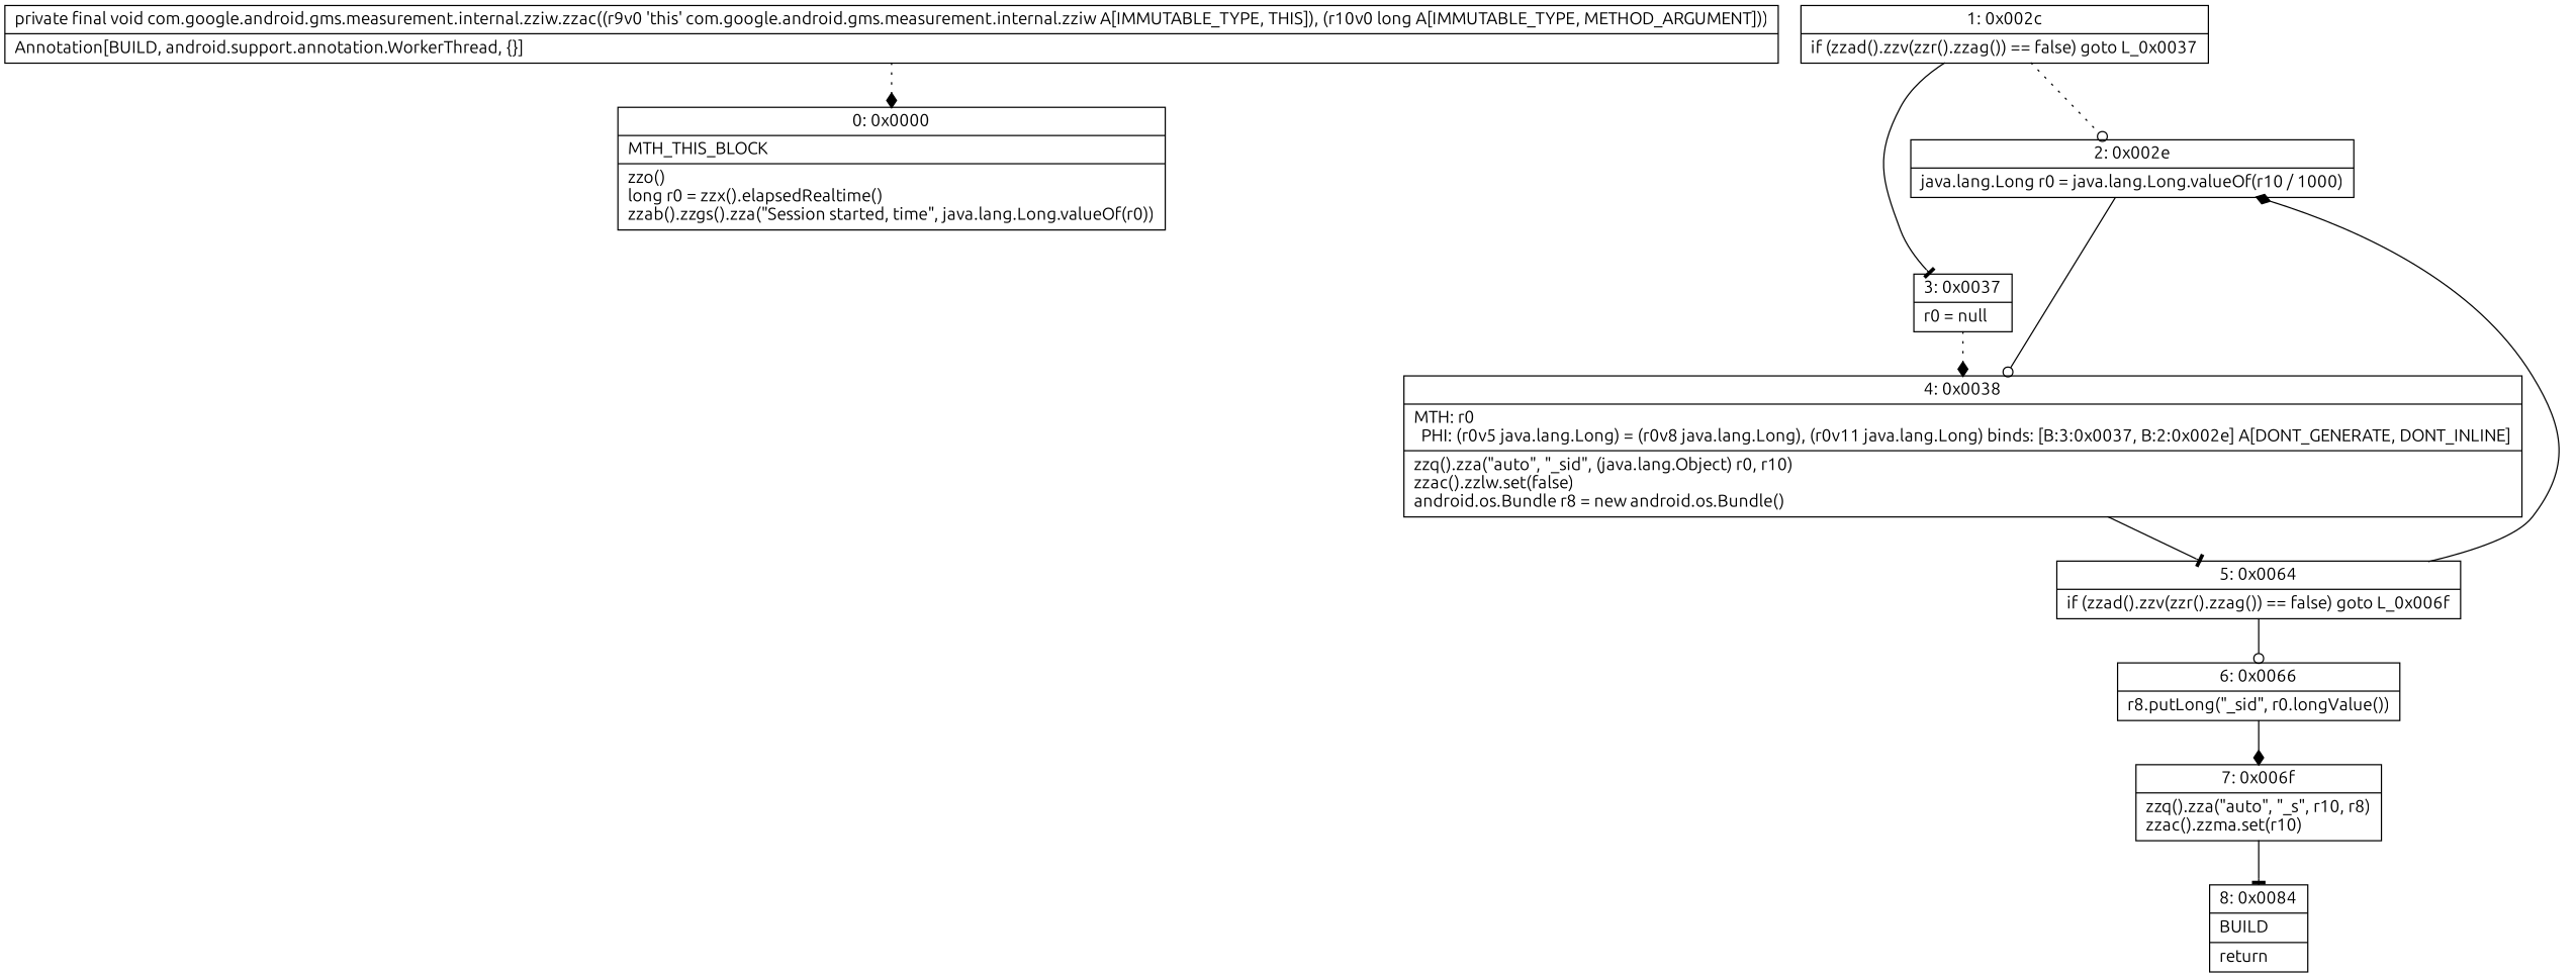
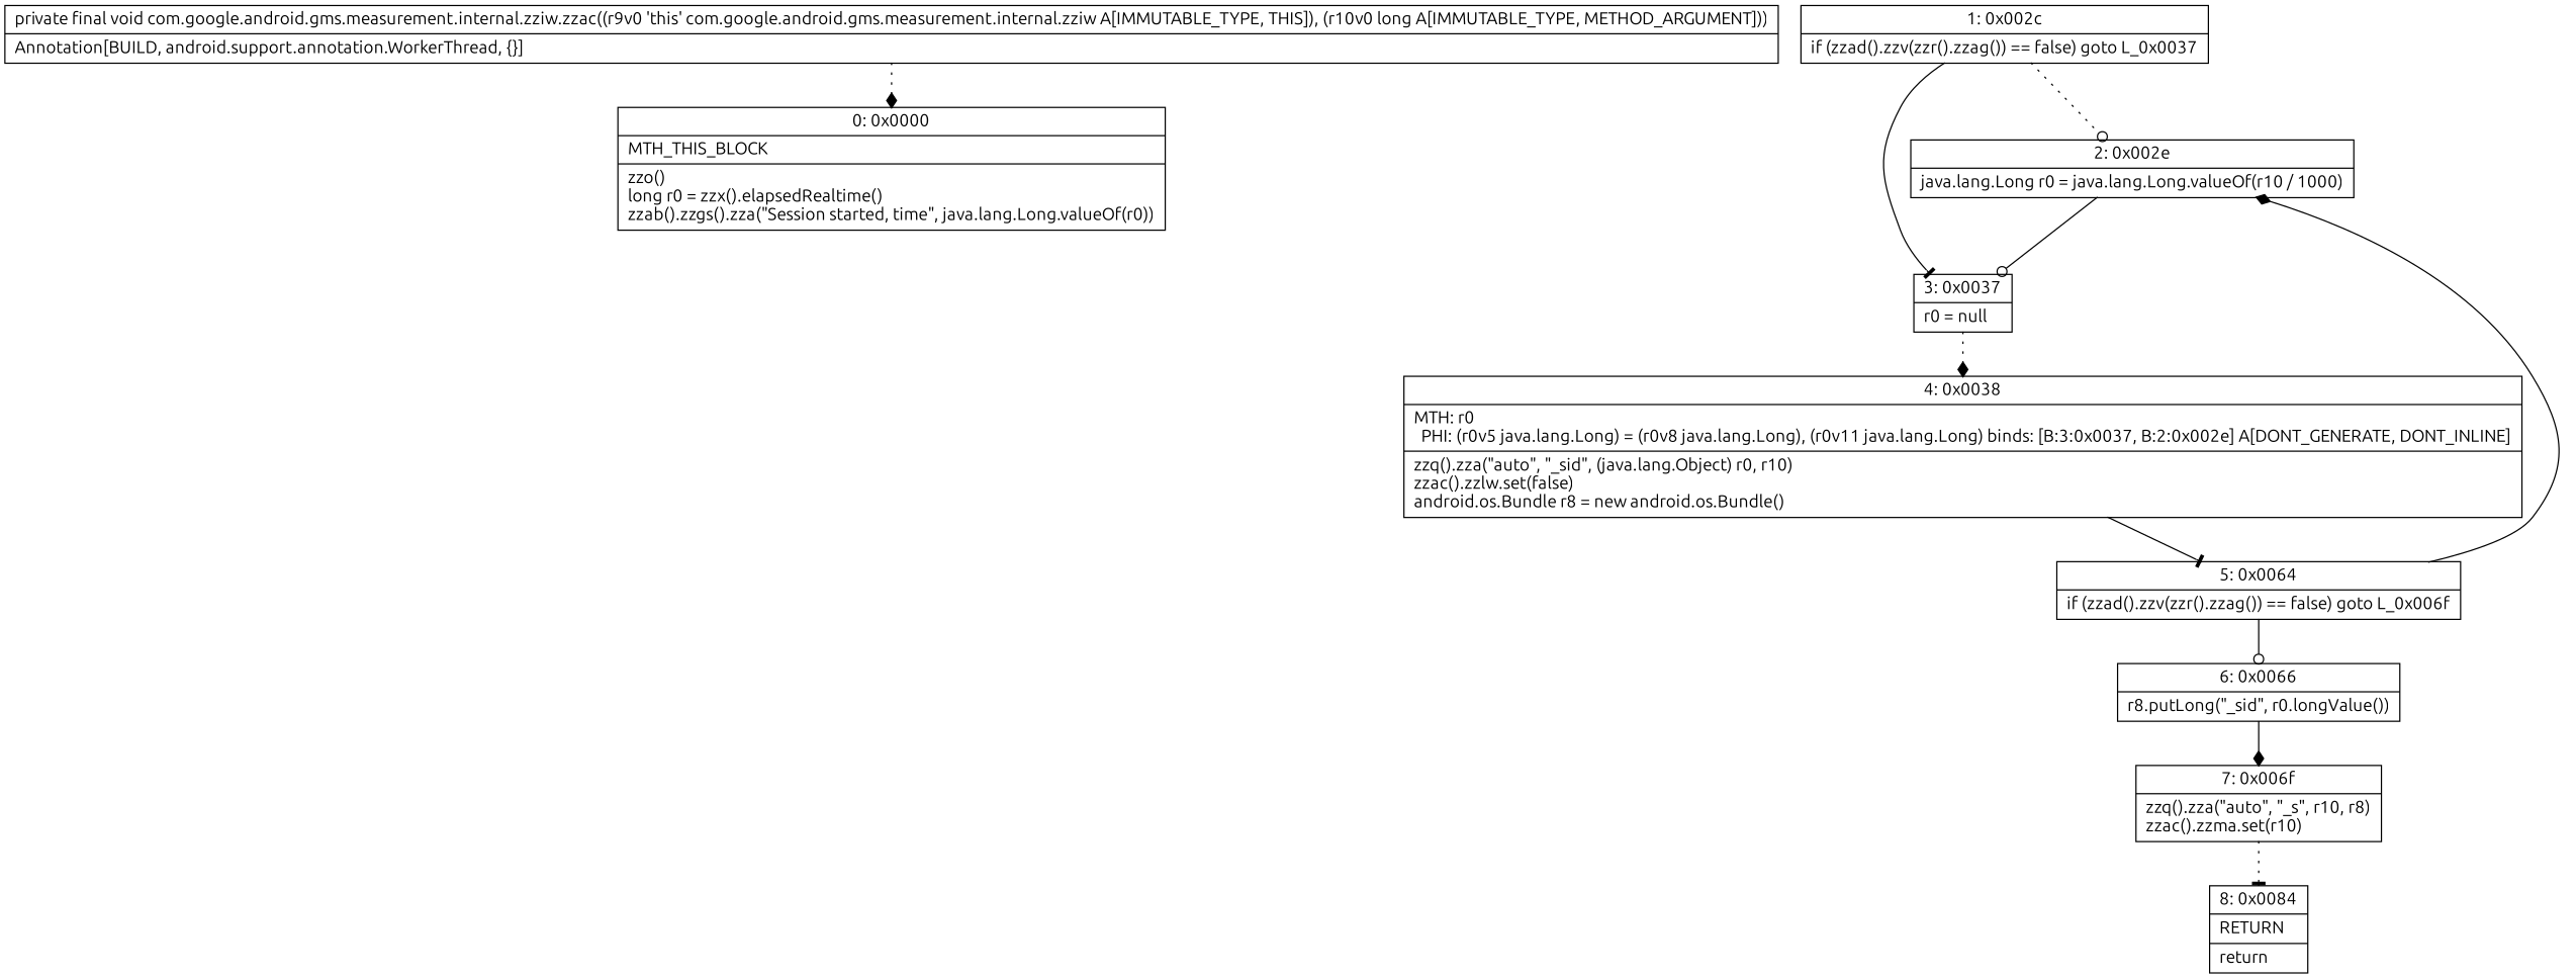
  digraph {
    fontname=Ubuntu
    node [fontname=Ubuntu shape=record]
    edge [arrowhead=diamond fontname=Ubuntu style=solid]
    n1 [label="{0\:\ 0x0000|MTH_THIS_BLOCK\l|zzo()\llong r0 = zzx().elapsedRealtime()\lzzab().zzgs().zza(\"Session started, time\", java.lang.Long.valueOf(r0))\l}"]
    n2 [label="{1\:\ 0x002c|if (zzad().zzv(zzr().zzag()) == false) goto L_0x0037\l}"]
    n3 [label="{2\:\ 0x002e|java.lang.Long r0 = java.lang.Long.valueOf(r10 \/ 1000)\l}"]
    n4 [label="{3\:\ 0x0037|r0 = null\l}"]
    n5 [label="{4\:\ 0x0038|MTH: r0 \l  PHI: (r0v5 java.lang.Long) = (r0v8 java.lang.Long), (r0v11 java.lang.Long) binds: [B:3:0x0037, B:2:0x002e] A[DONT_GENERATE, DONT_INLINE]\l|zzq().zza(\"auto\", \"_sid\", (java.lang.Object) r0, r10)\lzzac().zzlw.set(false)\landroid.os.Bundle r8 = new android.os.Bundle()\l}"]
    n6 [label="{5\:\ 0x0064|if (zzad().zzv(zzr().zzag()) == false) goto L_0x006f\l}"]
    n7 [label="{6\:\ 0x0066|r8.putLong(\"_sid\", r0.longValue())\l}"]
    n8 [label="{7\:\ 0x006f|zzq().zza(\"auto\", \"_s\", r10, r8)\lzzac().zzma.set(r10)\l}"]
-   n9 [label="{8\:\ 0x0084|BUILD\l|return\l}"]
+   n9 [label="{8\:\ 0x0084|RETURN\l|return\l}"]
    n10 [label="{private final void com.google.android.gms.measurement.internal.zziw.zzac((r9v0 'this' com.google.android.gms.measurement.internal.zziw A[IMMUTABLE_TYPE, THIS]), (r10v0 long A[IMMUTABLE_TYPE, METHOD_ARGUMENT]))  | Annotation[BUILD, android.support.annotation.WorkerThread, \{\}]\l}"]
    n2 -> n3 [arrowhead=odot style=dotted]
    n2 -> n4 [arrowhead=tee]
-   n3 -> n5 [arrowhead=odot]
+   n3 -> n4 [arrowhead=odot]
    n4 -> n5 [style=dotted]
    n5 -> n6 [arrowhead=tee]
    n6 -> n3
    n6 -> n7 [arrowhead=odot]
    n7 -> n8
-   n8 -> n9 [arrowhead=tee]
+   n8 -> n9 [arrowhead=tee style=dotted]
    n10 -> n1 [style=dotted]
  }
